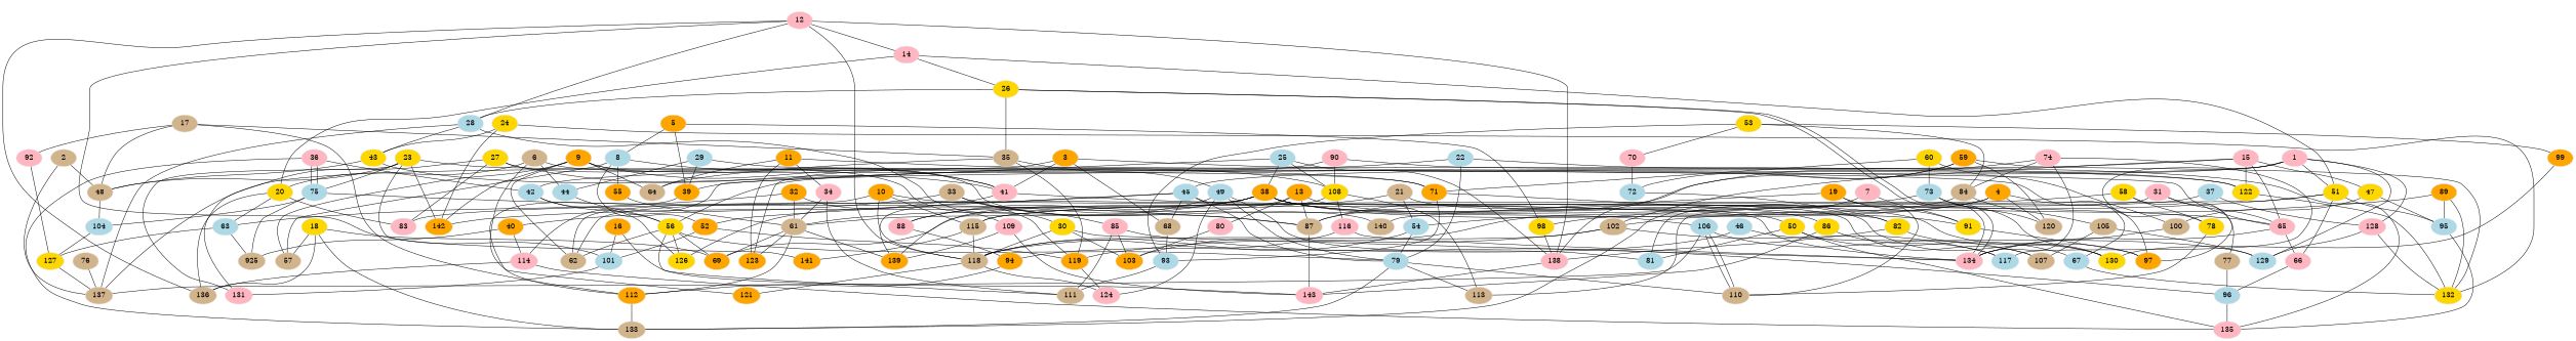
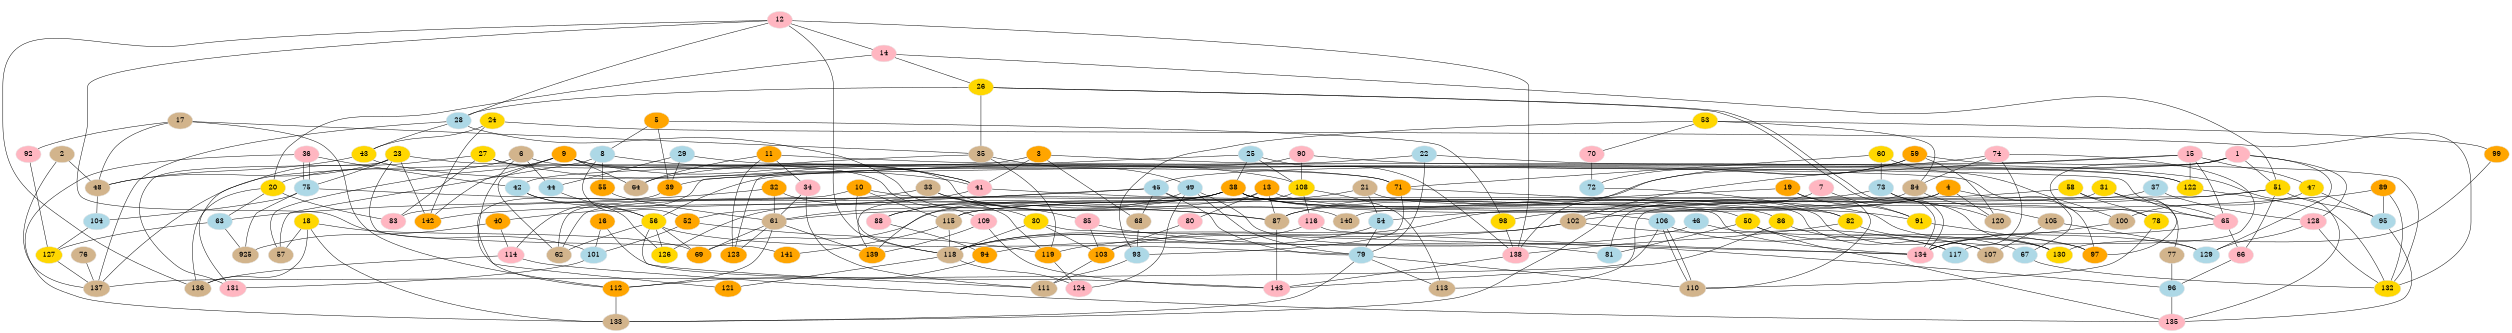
  graph {
    node [color=gray90 fillcolor=tan style=filled]
    1 [fillcolor=lightpink]
    45 [fillcolor=lightblue]
    51 [fillcolor=gold]
    56 [fillcolor=gold]
    78 [fillcolor=gold]
    128 [fillcolor=lightpink]
    129 [fillcolor=lightblue]
    68
    52 [fillcolor=orange]
    83 [fillcolor=lightpink]
    79 [fillcolor=lightblue]
    107
    98 [fillcolor=gold]
    95 [fillcolor=lightblue]
    66 [fillcolor=lightpink]
    113
    62
    69 [fillcolor=orange]
    111
    126 [fillcolor=gold]
    110
    132 [fillcolor=gold]
    2
    48
    137
    104 [fillcolor=lightblue]
    3 [fillcolor=orange]
    41 [fillcolor=lightpink]
    122 [fillcolor=gold]
    123 [fillcolor=orange]
    65 [fillcolor=lightpink]
    93 [fillcolor=lightblue]
    4 [fillcolor=orange]
    54 [fillcolor=lightblue]
    67 [fillcolor=lightblue]
    103 [fillcolor=orange]
    120
    118
    5 [fillcolor=orange]
    8 [fillcolor=lightblue]
    39 [fillcolor=orange]
    55 [fillcolor=orange]
    57
    112 [fillcolor=orange]
    138 [fillcolor=lightpink]
    20 [fillcolor=gold]
    6
    44 [fillcolor=lightblue]
    71 [fillcolor=orange]
    121 [fillcolor=orange]
    136
    63 [fillcolor=lightblue]
    82 [fillcolor=gold]
    7 [fillcolor=lightpink]
    91 [fillcolor=gold]
    133
    97 [fillcolor=orange]
    101 [fillcolor=lightblue]
    119 [fillcolor=orange]
    61
    9 [fillcolor=orange]
    64
    140
    142 [fillcolor=orange]
    10 [fillcolor=orange]
    115
    134 [fillcolor=lightpink]
    141 [fillcolor=orange]
    124 [fillcolor=lightpink]
    11 [fillcolor=orange]
    34 [fillcolor=lightpink]
    12 [fillcolor=lightpink]
    14 [fillcolor=lightpink]
    28 [fillcolor=lightblue]
    26 [fillcolor=gold]
    43 [fillcolor=gold]
    30 [fillcolor=gold]
    131 [fillcolor=lightpink]
    143 [fillcolor=lightpink]
    13 [fillcolor=orange]
    80 [fillcolor=lightpink]
    87
    139 [fillcolor=orange]
    35
    15 [fillcolor=lightpink]
    47 [fillcolor=gold]
    102
    100
    117 [fillcolor=lightblue]
    16 [fillcolor=orange]
    17
    92 [fillcolor=lightpink]
    49 [fillcolor=lightblue]
    127 [fillcolor=gold]
    18 [fillcolor=gold]
    19 [fillcolor=orange]
    n97 [label=925]
    21
    130 [fillcolor=gold]
    22 [fillcolor=lightblue]
    42 [fillcolor=lightblue]
    135 [fillcolor=lightpink]
    23 [fillcolor=gold]
    75 [fillcolor=lightblue]
    24 [fillcolor=gold]
    108 [fillcolor=gold]
    25 [fillcolor=lightblue]
    38 [fillcolor=orange]
    114 [fillcolor=lightpink]
    50 [fillcolor=gold]
    86 [fillcolor=gold]
    88 [fillcolor=lightpink]
    106 [fillcolor=lightblue]
    116 [fillcolor=lightpink]
    27 [fillcolor=gold]
    109 [fillcolor=lightpink]
    29 [fillcolor=lightblue]
-   31 [fillcolor=lightpink]
+   31 [fillcolor=gold]
    81 [fillcolor=lightblue]
    32 [fillcolor=orange]
    33
    40 [fillcolor=orange]
    85 [fillcolor=lightpink]
    96 [fillcolor=lightblue]
    36 [fillcolor=lightpink]
    37 [fillcolor=lightblue]
    94 [fillcolor=orange]
    76
    72 [fillcolor=lightblue]
    46 [fillcolor=lightblue]
    53 [fillcolor=gold]
    70 [fillcolor=lightpink]
    84
    99 [fillcolor=orange]
    105
    58 [fillcolor=gold]
    77
    59 [fillcolor=orange]
    60 [fillcolor=gold]
    73 [fillcolor=lightblue]
    74 [fillcolor=lightpink]
    89 [fillcolor=orange]
    90 [fillcolor=lightpink]
    1 -- 45
    1 -- 51
    1 -- 56
    1 -- 78
    1 -- 128
    1 -- 129
    45 -- 68
    45 -- 52
    45 -- 83
    45 -- 79
    45 -- 107
    51 -- 98
    51 -- 95
    51 -- 66
    51 -- 113
    56 -- 79
    56 -- 62
    56 -- 69
    56 -- 111
    56 -- 126
    78 -- 110
    128 -- 129
    128 -- 132
    68 -- 93
    52 -- 101
    52 -- 119
    79 -- 113
    79 -- 110
    79 -- 133
    98 -- 138
    95 -- 135
    66 -- 96
    2 -- 48
    2 -- 137
    48 -- 104
    104 -- 127
    3 -- 68
    3 -- 41
    3 -- 122
    3 -- 123
    41 -- 62
    41 -- 65
    122 -- 132
    65 -- 66
    65 -- 134
    93 -- 111
    4 -- 54
    4 -- 67
    4 -- 103
    4 -- 120
    54 -- 79
    54 -- 118
    67 -- 132
-   85 -- 111
+   103 -- 111
    118 -- 121
    118 -- 124
    5 -- 98
    5 -- 8
    5 -- 39
    8 -- 52
    8 -- 41
    8 -- 55
    8 -- 57
    39 -- 112
    55 -- 61
    112 -- 133
    138 -- 143
    20 -- 83
    20 -- 136
    20 -- 63
    6 -- 20
    6 -- 44
    6 -- 71
    6 -- 121
    44 -- 56
    71 -- 93
    71 -- 82
    63 -- 127
    63 -- n97
    82 -- 138
    82 -- 130
    7 -- 91
    7 -- 133
    91 -- 97
    101 -- 131
    119 -- 124
    61 -- 69
    61 -- 123
    61 -- 112
    61 -- 139
    9 -- 62
    9 -- 41
    9 -- 57
    9 -- 64
    9 -- 140
    9 -- 142
    10 -- 62
    10 -- 118
    10 -- 115
    10 -- 134
    115 -- 118
    115 -- 141
    11 -- 123
    11 -- 65
    11 -- 64
    11 -- 34
    34 -- 111
    34 -- 61
    12 -- 118
    12 -- 138
    12 -- 136
    12 -- 101
    12 -- 14
    12 -- 28
    14 -- 51
    14 -- 20
    14 -- 26
    28 -- 137
    28 -- 43
    28 -- 30
    26 -- 134
    26 -- 134
    26 -- 28
    26 -- 35
    43 -- 48
    43 -- 108
    30 -- 103
    30 -- 118
    30 -- 134
    13 -- 97
    13 -- 61
    13 -- 80
    13 -- 87
    80 -- 103
    87 -- 143
    35 -- 119
    35 -- 64
    35 -- 49
    15 -- 122
    15 -- 65
    15 -- 39
    15 -- 47
    15 -- 102
    47 -- 95
    47 -- 100
    102 -- 118
    102 -- 119
    102 -- 117
    100 -- 134
    16 -- 101
    16 -- 143
    17 -- 48
    17 -- 112
    17 -- 35
    17 -- 92
    92 -- 127
    49 -- 79
    49 -- 124
    49 -- 88
    49 -- 81
    127 -- 137
    18 -- 69
    18 -- 57
    18 -- 136
    18 -- 133
    19 -- 110
    19 -- 91
    19 -- 140
    21 -- 69
    21 -- 54
    21 -- 130
    22 -- 79
    22 -- 42
    22 -- 135
    42 -- 56
    42 -- 126
    23 -- 48
    23 -- 71
    23 -- 142
    23 -- 141
    23 -- 131
    23 -- 75
    75 -- 104
    75 -- 87
    75 -- n97
    24 -- 132
    24 -- 142
    24 -- 43
    108 -- 113
    108 -- 139
    108 -- 116
    25 -- 138
    25 -- 108
    25 -- 38
    25 -- 114
    38 -- 126
    38 -- 91
    38 -- 61
    38 -- 139
    38 -- 50
    38 -- 86
    38 -- 88
    38 -- 106
    114 -- 136
    114 -- 135
    50 -- 67
    50 -- 135
    50 -- 81
    86 -- 143
    86 -- 117
    88 -- 94
    106 -- 107
    106 -- 110
    106 -- 110
    106 -- 137
    116 -- 118
    116 -- 134
    27 -- 83
    27 -- 41
    27 -- 131
    27 -- 109
    109 -- 143
    109 -- 139
    29 -- 39
    29 -- 44
    29 -- 97
    31 -- 65
    31 -- 97
    31 -- 81
    32 -- 63
    32 -- 119
    32 -- 61
    33 -- 87
    33 -- 40
    33 -- 85
    40 -- n97
    40 -- 114
    85 -- 103
    85 -- 96
    96 -- 135
    36 -- 133
    36 -- 42
    36 -- 75
    36 -- 75
    37 -- 128
    37 -- 115
    94 -- 112
    76 -- 137
    72 -- 82
    46 -- 129
    46 -- 94
    53 -- 93
    53 -- 70
    53 -- 84
    53 -- 99
    70 -- 72
    84 -- 87
    84 -- 105
    99 -- 130
    105 -- 129
    105 -- 107
    58 -- 78
    58 -- 115
    58 -- 77
    77 -- 96
    59 -- 132
    59 -- 120
    59 -- 138
    59 -- 72
    60 -- 71
    60 -- 100
    60 -- 73
    73 -- 120
    73 -- 142
    73 -- 130
    74 -- 134
    74 -- 87
    74 -- 117
    74 -- 84
    89 -- 95
    89 -- 132
    89 -- 102
    90 -- 137
    90 -- 122
    90 -- 108
  }
